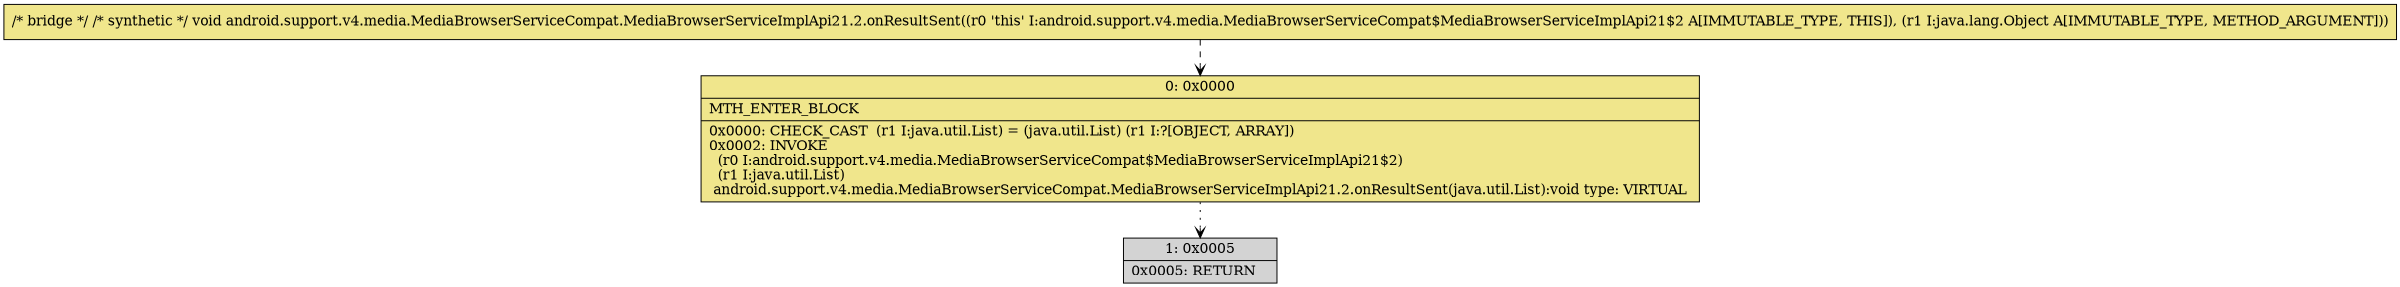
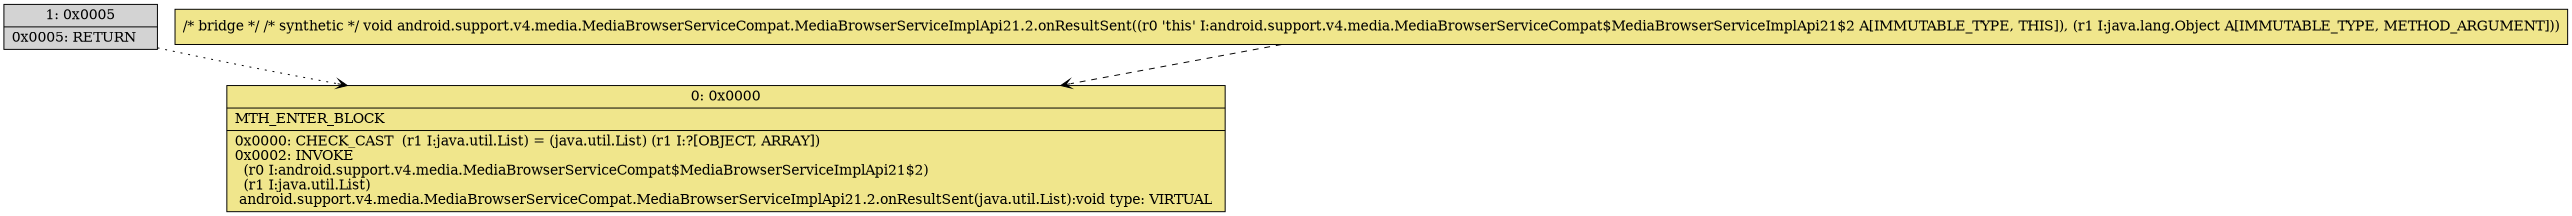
  digraph {
    node [shape=record style=filled fillcolor=khaki]
    edge [arrowhead=vee]
    n1 [label="{0\:\ 0x0000|MTH_ENTER_BLOCK\l|0x0000: CHECK_CAST  (r1 I:java.util.List) = (java.util.List) (r1 I:?[OBJECT, ARRAY]) \l0x0002: INVOKE  \l  (r0 I:android.support.v4.media.MediaBrowserServiceCompat$MediaBrowserServiceImplApi21$2)\l  (r1 I:java.util.List)\l android.support.v4.media.MediaBrowserServiceCompat.MediaBrowserServiceImplApi21.2.onResultSent(java.util.List):void type: VIRTUAL \l}"]
    n2 [label="{1\:\ 0x0005|0x0005: RETURN   \l}" fillcolor=lightgrey]
    n3 [label="{\/* bridge *\/ \/* synthetic *\/ void android.support.v4.media.MediaBrowserServiceCompat.MediaBrowserServiceImplApi21.2.onResultSent((r0 'this' I:android.support.v4.media.MediaBrowserServiceCompat$MediaBrowserServiceImplApi21$2 A[IMMUTABLE_TYPE, THIS]), (r1 I:java.lang.Object A[IMMUTABLE_TYPE, METHOD_ARGUMENT])) }"]
-   n1 -> n2 [style=dotted]
+   n2 -> n1 [style=dotted]
    n3 -> n1 [style=dashed]
  }
